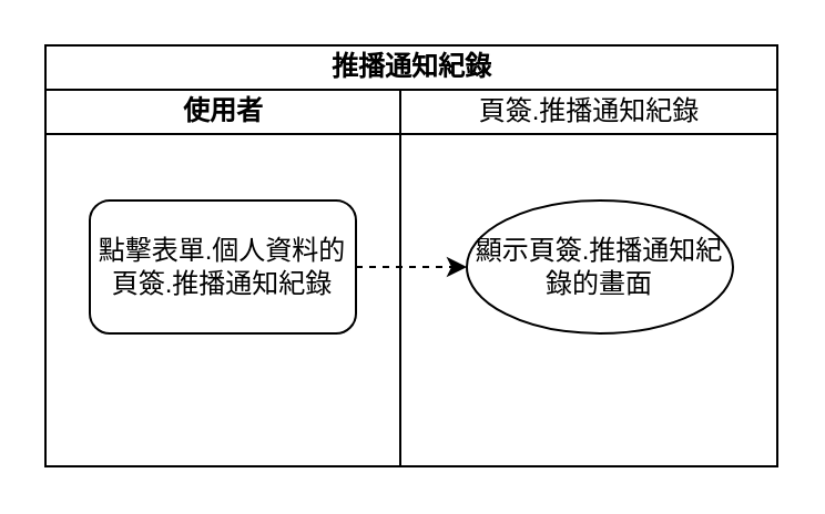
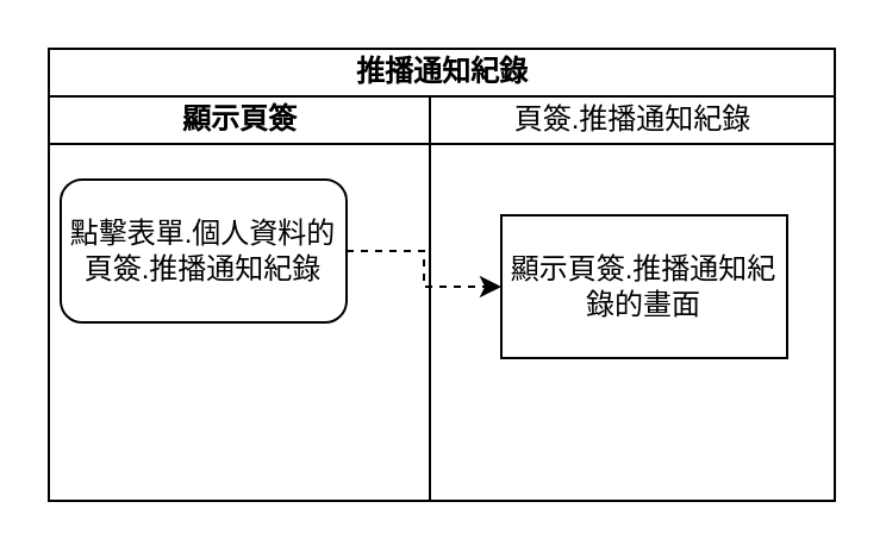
  <mxCell id="0" />
  <mxCell id="1" parent="0" />
  <mxCell id="2" value="推播通知紀錄" style="swimlane;html=1;childLayout=stackLayout;resizeParent=1;resizeParentMax=0;startSize=20;" parent="1" vertex="1"><mxGeometry x="20" y="20" width="330" height="190" as="geometry" /></mxCell>
- <mxCell id="3" value="使用者" style="swimlane;html=1;startSize=20;" parent="2" vertex="1"><mxGeometry y="20" width="160" height="170" as="geometry" /></mxCell>
- <mxCell id="4" value="點擊表單.個人資料的頁簽.推播通知紀錄" style="rounded=1;whiteSpace=wrap;html=1;" parent="3" vertex="1"><mxGeometry x="20" y="50" width="120" height="60" as="geometry" /></mxCell>
+ <mxCell id="3" value="顯示頁簽" style="swimlane;html=1;startSize=20;" parent="2" vertex="1"><mxGeometry y="20" width="160" height="170" as="geometry" /></mxCell>
+ <mxCell id="4" value="點擊表單.個人資料的頁簽.推播通知紀錄" style="rounded=1;whiteSpace=wrap;html=1;" parent="3" vertex="1"><mxGeometry x="5" y="35" width="120" height="60" as="geometry" /></mxCell>
  <mxCell id="5" value="&lt;span style=&quot;font-weight: 400&quot;&gt;頁簽.推播通知紀錄&lt;/span&gt;" style="swimlane;html=1;startSize=20;" parent="2" vertex="1"><mxGeometry x="160" y="20" width="170" height="170" as="geometry" /></mxCell>
- <mxCell id="6" value="顯示頁簽.推播通知紀錄的畫面" style="ellipse;whiteSpace=wrap;html=1;" parent="5" vertex="1"><mxGeometry x="30" y="50" width="120" height="60" as="geometry" /></mxCell>
+ <mxCell id="6" value="顯示頁簽.推播通知紀錄的畫面" style="rounded=0;whiteSpace=wrap;html=1;" parent="5" vertex="1"><mxGeometry x="30" y="50" width="120" height="60" as="geometry" /></mxCell>
  <mxCell id="7" style="edgeStyle=orthogonalEdgeStyle;rounded=0;orthogonalLoop=1;jettySize=auto;html=1;entryX=0;entryY=0.5;entryDx=0;entryDy=0;dashed=1;" parent="2" source="4" target="6" edge="1"><mxGeometry relative="1" as="geometry" /></mxCell>
